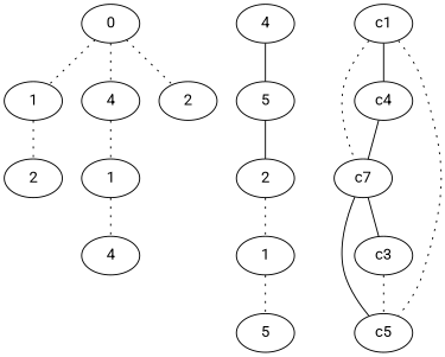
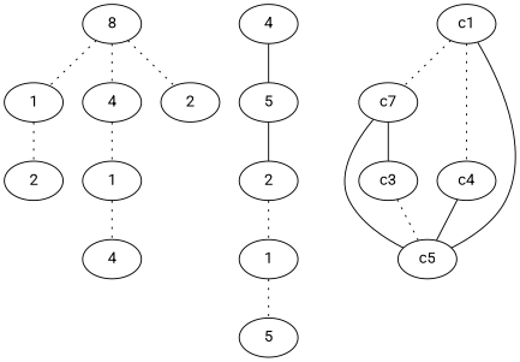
  graph {
    fontname=Roboto
    node [fontname=Roboto]
    edge [fontname=Roboto style=dotted]
-   n1 [label=0]
+   n1 [label=8]
    n2 [label=1]
    n3 [label=4]
    n4 [label=2]
    n5 [label=2]
    n6 [label=1]
    n7 [label=4]
    n8 [label=5]
    n9 [label=2]
    n10 [label=1]
    n11 [label=5]
    n12 [label=4]
    n13 [label=c7]
    c1
    c4
    c5
    c3
    n1 -- n2
    n1 -- n3
    n1 -- n4
    n2 -- n5
    n3 -- n6
    n6 -- n12
    n7 -- n8 [style=""]
    n8 -- n9 [style=""]
    n9 -- n10
    n10 -- n11
    n13 -- c5 [style=""]
    n13 -- c3 [style=""]
    c1 -- n13
-   c1 -- c4 [style=solid]
-   c1 -- c5
-   c4 -- n13 [style=""]
+   c1 -- c4
+   c1 -- c5 [style=solid]
+   c4 -- c5 [style=""]
    c3 -- c5
  }
